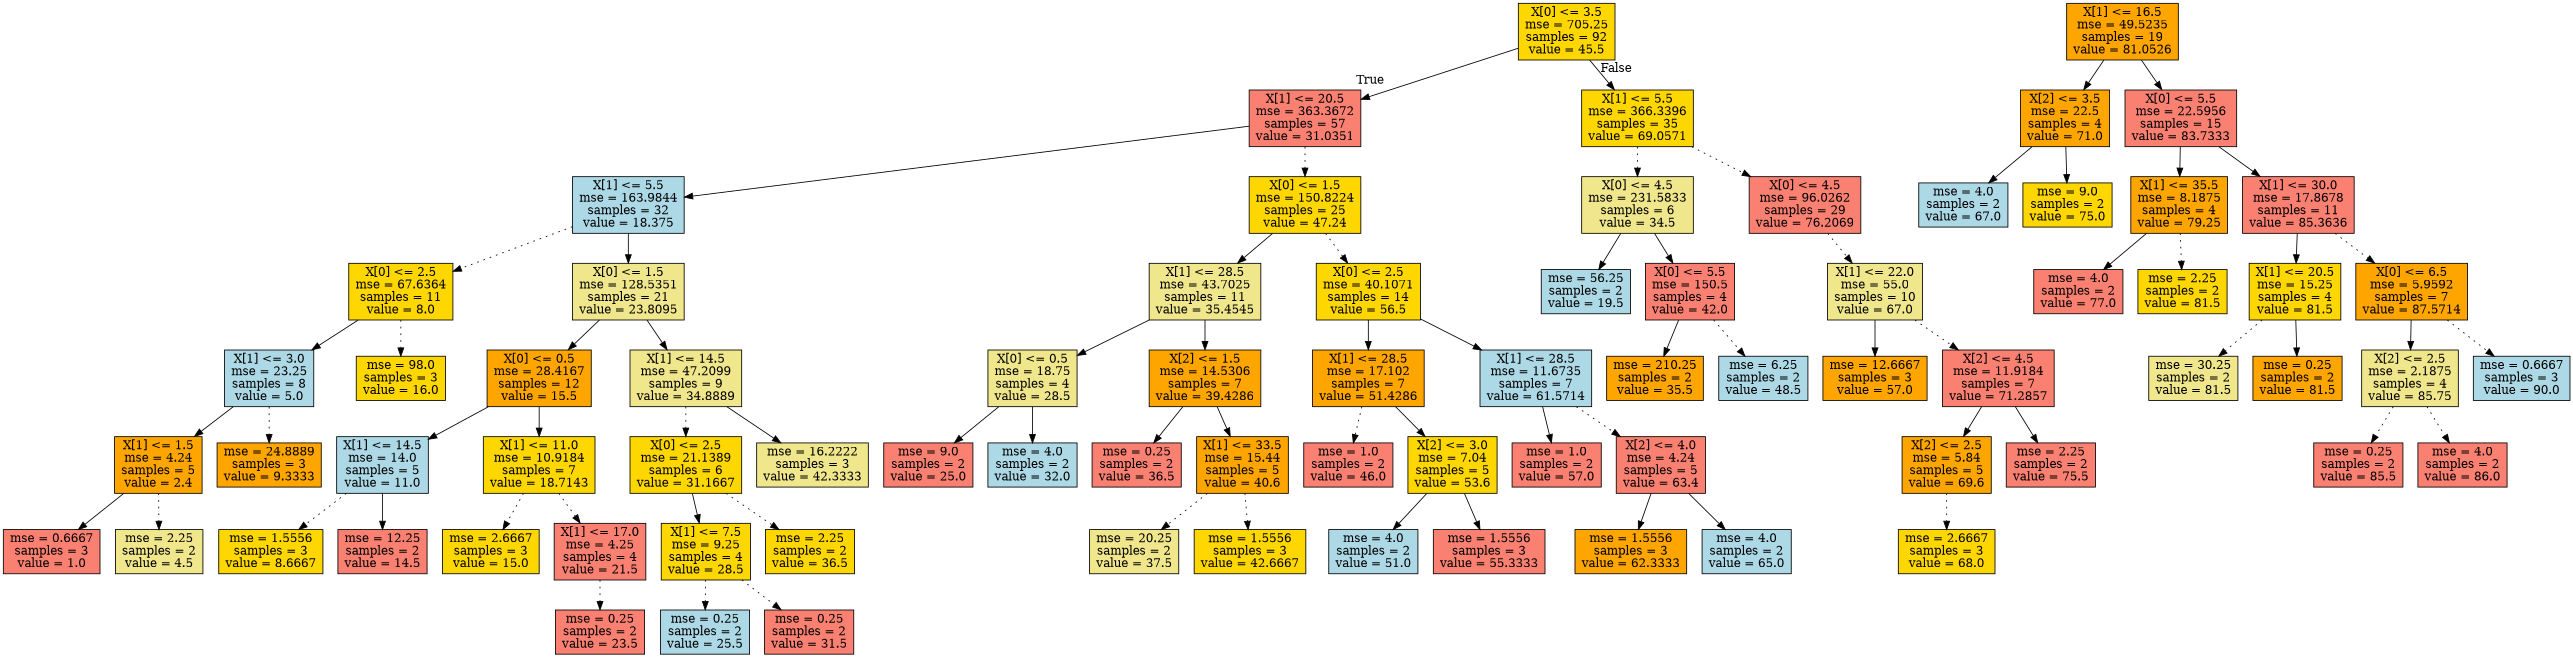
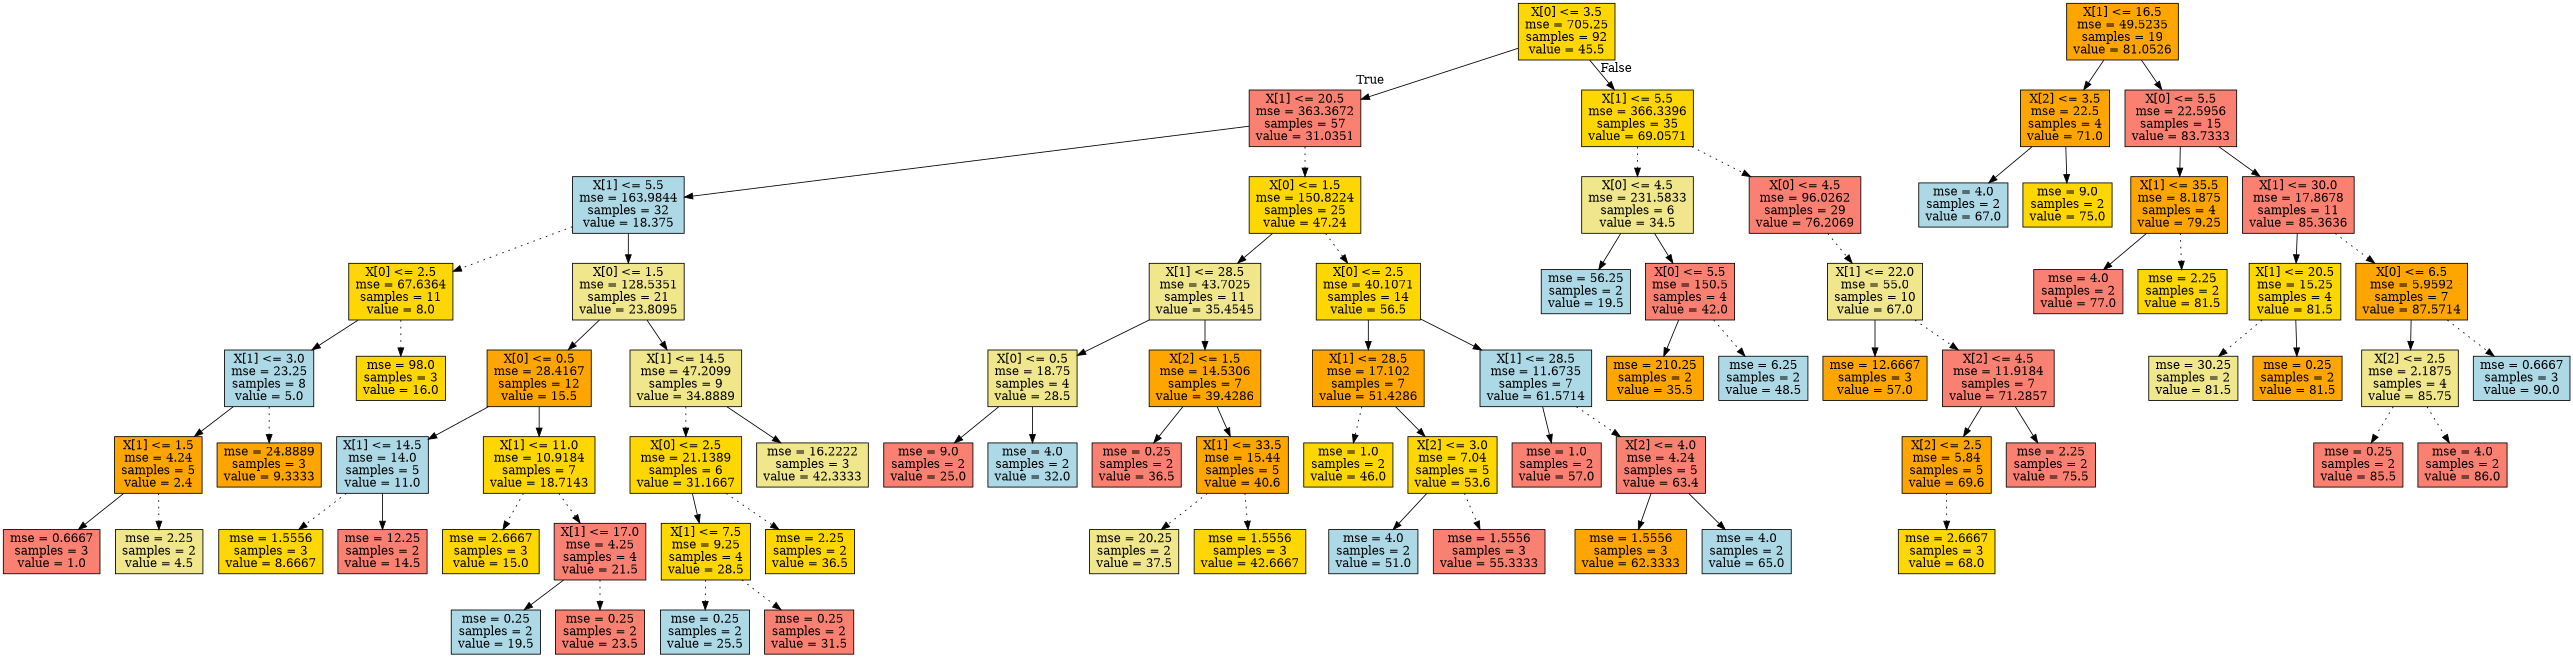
  digraph {
    node [fillcolor=salmon shape=box style=filled]
    edge [style=solid]
    n1 [fillcolor=gold label="X[0] <= 3.5\nmse = 705.25\nsamples = 92\nvalue = 45.5"]
    n2 [label="X[1] <= 20.5\nmse = 363.3672\nsamples = 57\nvalue = 31.0351"]
    n3 [fillcolor=gold label="X[1] <= 5.5\nmse = 366.3396\nsamples = 35\nvalue = 69.0571"]
    n4 [fillcolor=lightblue label="X[1] <= 5.5\nmse = 163.9844\nsamples = 32\nvalue = 18.375"]
    n5 [fillcolor=gold label="X[0] <= 1.5\nmse = 150.8224\nsamples = 25\nvalue = 47.24"]
    n6 [fillcolor=khaki label="X[0] <= 4.5\nmse = 231.5833\nsamples = 6\nvalue = 34.5"]
    n7 [label="X[0] <= 4.5\nmse = 96.0262\nsamples = 29\nvalue = 76.2069"]
    n8 [fillcolor=gold label="X[0] <= 2.5\nmse = 67.6364\nsamples = 11\nvalue = 8.0"]
    n9 [fillcolor=khaki label="X[0] <= 1.5\nmse = 128.5351\nsamples = 21\nvalue = 23.8095"]
    n10 [fillcolor=khaki label="X[1] <= 28.5\nmse = 43.7025\nsamples = 11\nvalue = 35.4545"]
    n11 [fillcolor=gold label="X[0] <= 2.5\nmse = 40.1071\nsamples = 14\nvalue = 56.5"]
    n12 [fillcolor=lightblue label="X[1] <= 3.0\nmse = 23.25\nsamples = 8\nvalue = 5.0"]
    n13 [fillcolor=gold label="mse = 98.0\nsamples = 3\nvalue = 16.0"]
    n14 [fillcolor=orange label="X[0] <= 0.5\nmse = 28.4167\nsamples = 12\nvalue = 15.5"]
    n15 [fillcolor=khaki label="X[1] <= 14.5\nmse = 47.2099\nsamples = 9\nvalue = 34.8889"]
    n16 [fillcolor=orange label="X[1] <= 1.5\nmse = 4.24\nsamples = 5\nvalue = 2.4"]
    n17 [fillcolor=orange label="mse = 24.8889\nsamples = 3\nvalue = 9.3333"]
    n18 [label="mse = 0.6667\nsamples = 3\nvalue = 1.0"]
    n19 [fillcolor=khaki label="mse = 2.25\nsamples = 2\nvalue = 4.5"]
    n20 [fillcolor=lightblue label="X[1] <= 14.5\nmse = 14.0\nsamples = 5\nvalue = 11.0"]
    n21 [fillcolor=gold label="X[1] <= 11.0\nmse = 10.9184\nsamples = 7\nvalue = 18.7143"]
    n22 [fillcolor=gold label="X[0] <= 2.5\nmse = 21.1389\nsamples = 6\nvalue = 31.1667"]
    n23 [fillcolor=khaki label="mse = 16.2222\nsamples = 3\nvalue = 42.3333"]
    n24 [fillcolor=gold label="mse = 1.5556\nsamples = 3\nvalue = 8.6667"]
    n25 [label="mse = 12.25\nsamples = 2\nvalue = 14.5"]
    n26 [fillcolor=gold label="mse = 2.6667\nsamples = 3\nvalue = 15.0"]
    n27 [label="X[1] <= 17.0\nmse = 4.25\nsamples = 4\nvalue = 21.5"]
+   n28 [fillcolor=lightblue label="mse = 0.25\nsamples = 2\nvalue = 19.5"]
    n29 [label="mse = 0.25\nsamples = 2\nvalue = 23.5"]
    n30 [fillcolor=gold label="X[1] <= 7.5\nmse = 9.25\nsamples = 4\nvalue = 28.5"]
    n31 [fillcolor=gold label="mse = 2.25\nsamples = 2\nvalue = 36.5"]
    n32 [fillcolor=lightblue label="mse = 0.25\nsamples = 2\nvalue = 25.5"]
    n33 [label="mse = 0.25\nsamples = 2\nvalue = 31.5"]
    n34 [fillcolor=khaki label="X[0] <= 0.5\nmse = 18.75\nsamples = 4\nvalue = 28.5"]
    n35 [fillcolor=orange label="X[2] <= 1.5\nmse = 14.5306\nsamples = 7\nvalue = 39.4286"]
    n36 [fillcolor=orange label="X[1] <= 28.5\nmse = 17.102\nsamples = 7\nvalue = 51.4286"]
    n37 [fillcolor=lightblue label="X[1] <= 28.5\nmse = 11.6735\nsamples = 7\nvalue = 61.5714"]
    n38 [label="mse = 9.0\nsamples = 2\nvalue = 25.0"]
    n39 [fillcolor=lightblue label="mse = 4.0\nsamples = 2\nvalue = 32.0"]
    n40 [label="mse = 0.25\nsamples = 2\nvalue = 36.5"]
    n41 [fillcolor=orange label="X[1] <= 33.5\nmse = 15.44\nsamples = 5\nvalue = 40.6"]
    n42 [fillcolor=khaki label="mse = 20.25\nsamples = 2\nvalue = 37.5"]
    n43 [fillcolor=gold label="mse = 1.5556\nsamples = 3\nvalue = 42.6667"]
-   n44 [label="mse = 1.0\nsamples = 2\nvalue = 46.0"]
+   n44 [fillcolor=gold label="mse = 1.0\nsamples = 2\nvalue = 46.0"]
    n45 [fillcolor=gold label="X[2] <= 3.0\nmse = 7.04\nsamples = 5\nvalue = 53.6"]
    n46 [label="mse = 1.0\nsamples = 2\nvalue = 57.0"]
    n47 [label="X[2] <= 4.0\nmse = 4.24\nsamples = 5\nvalue = 63.4"]
    n48 [fillcolor=lightblue label="mse = 4.0\nsamples = 2\nvalue = 51.0"]
    n49 [label="mse = 1.5556\nsamples = 3\nvalue = 55.3333"]
    n50 [fillcolor=orange label="mse = 1.5556\nsamples = 3\nvalue = 62.3333"]
    n51 [fillcolor=lightblue label="mse = 4.0\nsamples = 2\nvalue = 65.0"]
    n52 [fillcolor=lightblue label="mse = 56.25\nsamples = 2\nvalue = 19.5"]
    n53 [label="X[0] <= 5.5\nmse = 150.5\nsamples = 4\nvalue = 42.0"]
    n54 [fillcolor=khaki label="X[1] <= 22.0\nmse = 55.0\nsamples = 10\nvalue = 67.0"]
    n55 [fillcolor=orange label="mse = 210.25\nsamples = 2\nvalue = 35.5"]
    n56 [fillcolor=lightblue label="mse = 6.25\nsamples = 2\nvalue = 48.5"]
    n57 [fillcolor=orange label="mse = 12.6667\nsamples = 3\nvalue = 57.0"]
    n58 [label="X[2] <= 4.5\nmse = 11.9184\nsamples = 7\nvalue = 71.2857"]
    n59 [fillcolor=orange label="X[1] <= 16.5\nmse = 49.5235\nsamples = 19\nvalue = 81.0526"]
    n60 [fillcolor=orange label="X[2] <= 3.5\nmse = 22.5\nsamples = 4\nvalue = 71.0"]
    n61 [label="X[0] <= 5.5\nmse = 22.5956\nsamples = 15\nvalue = 83.7333"]
    n62 [fillcolor=orange label="X[2] <= 2.5\nmse = 5.84\nsamples = 5\nvalue = 69.6"]
    n63 [label="mse = 2.25\nsamples = 2\nvalue = 75.5"]
    n64 [fillcolor=gold label="mse = 2.6667\nsamples = 3\nvalue = 68.0"]
    n65 [fillcolor=lightblue label="mse = 4.0\nsamples = 2\nvalue = 67.0"]
    n66 [fillcolor=gold label="mse = 9.0\nsamples = 2\nvalue = 75.0"]
    n67 [fillcolor=orange label="X[1] <= 35.5\nmse = 8.1875\nsamples = 4\nvalue = 79.25"]
    n68 [label="X[1] <= 30.0\nmse = 17.8678\nsamples = 11\nvalue = 85.3636"]
    n69 [label="mse = 4.0\nsamples = 2\nvalue = 77.0"]
    n70 [fillcolor=gold label="mse = 2.25\nsamples = 2\nvalue = 81.5"]
    n71 [fillcolor=gold label="X[1] <= 20.5\nmse = 15.25\nsamples = 4\nvalue = 81.5"]
    n72 [fillcolor=orange label="X[0] <= 6.5\nmse = 5.9592\nsamples = 7\nvalue = 87.5714"]
    n73 [fillcolor=khaki label="mse = 30.25\nsamples = 2\nvalue = 81.5"]
    n74 [fillcolor=orange label="mse = 0.25\nsamples = 2\nvalue = 81.5"]
    n75 [fillcolor=khaki label="X[2] <= 2.5\nmse = 2.1875\nsamples = 4\nvalue = 85.75"]
    n76 [fillcolor=lightblue label="mse = 0.6667\nsamples = 3\nvalue = 90.0"]
    n77 [label="mse = 0.25\nsamples = 2\nvalue = 85.5"]
    n78 [label="mse = 4.0\nsamples = 2\nvalue = 86.0"]
    n1 -> n2 [headlabel=True labelangle=45 labeldistance=2.5]
    n1 -> n3 [headlabel=False labelangle=-45 labeldistance=2.5]
    n2 -> n4
    n2 -> n5 [style=dotted]
    n3 -> n6 [style=dotted]
    n3 -> n7 [style=dotted]
    n4 -> n8 [style=dotted]
    n4 -> n9
    n5 -> n10
    n5 -> n11 [style=dotted]
    n6 -> n52
    n6 -> n53
    n7 -> n54 [style=dotted]
    n8 -> n12
    n8 -> n13 [style=dotted]
    n9 -> n14
    n9 -> n15
    n10 -> n34
    n10 -> n35
    n11 -> n36
    n11 -> n37
    n12 -> n16
    n12 -> n17 [style=dotted]
    n14 -> n20
    n14 -> n21
    n15 -> n22 [style=dotted]
    n15 -> n23
    n16 -> n18
    n16 -> n19 [style=dotted]
    n20 -> n24 [style=dotted]
    n20 -> n25
    n21 -> n26 [style=dotted]
    n21 -> n27 [style=dotted]
    n22 -> n30
    n22 -> n31 [style=dotted]
+   n27 -> n28
    n27 -> n29 [style=dotted]
    n30 -> n32 [style=dotted]
    n30 -> n33 [style=dotted]
    n34 -> n38
    n34 -> n39
    n35 -> n40
    n35 -> n41
    n36 -> n44 [style=dotted]
    n36 -> n45
    n37 -> n46
    n37 -> n47 [style=dotted]
    n41 -> n42 [style=dotted]
    n41 -> n43 [style=dotted]
    n45 -> n48
-   n45 -> n49
+   n45 -> n49 [style=dotted]
    n47 -> n50
    n47 -> n51
    n53 -> n55
    n53 -> n56 [style=dotted]
    n54 -> n57
    n54 -> n58 [style=dotted]
    n58 -> n62
    n58 -> n63
    n59 -> n60
    n59 -> n61
    n60 -> n65
    n60 -> n66
    n61 -> n67
    n61 -> n68
    n62 -> n64 [style=dotted]
    n67 -> n69
    n67 -> n70 [style=dotted]
    n68 -> n71
    n68 -> n72 [style=dotted]
    n71 -> n73 [style=dotted]
    n71 -> n74
    n72 -> n75
    n72 -> n76 [style=dotted]
    n75 -> n77 [style=dotted]
    n75 -> n78 [style=dotted]
  }
